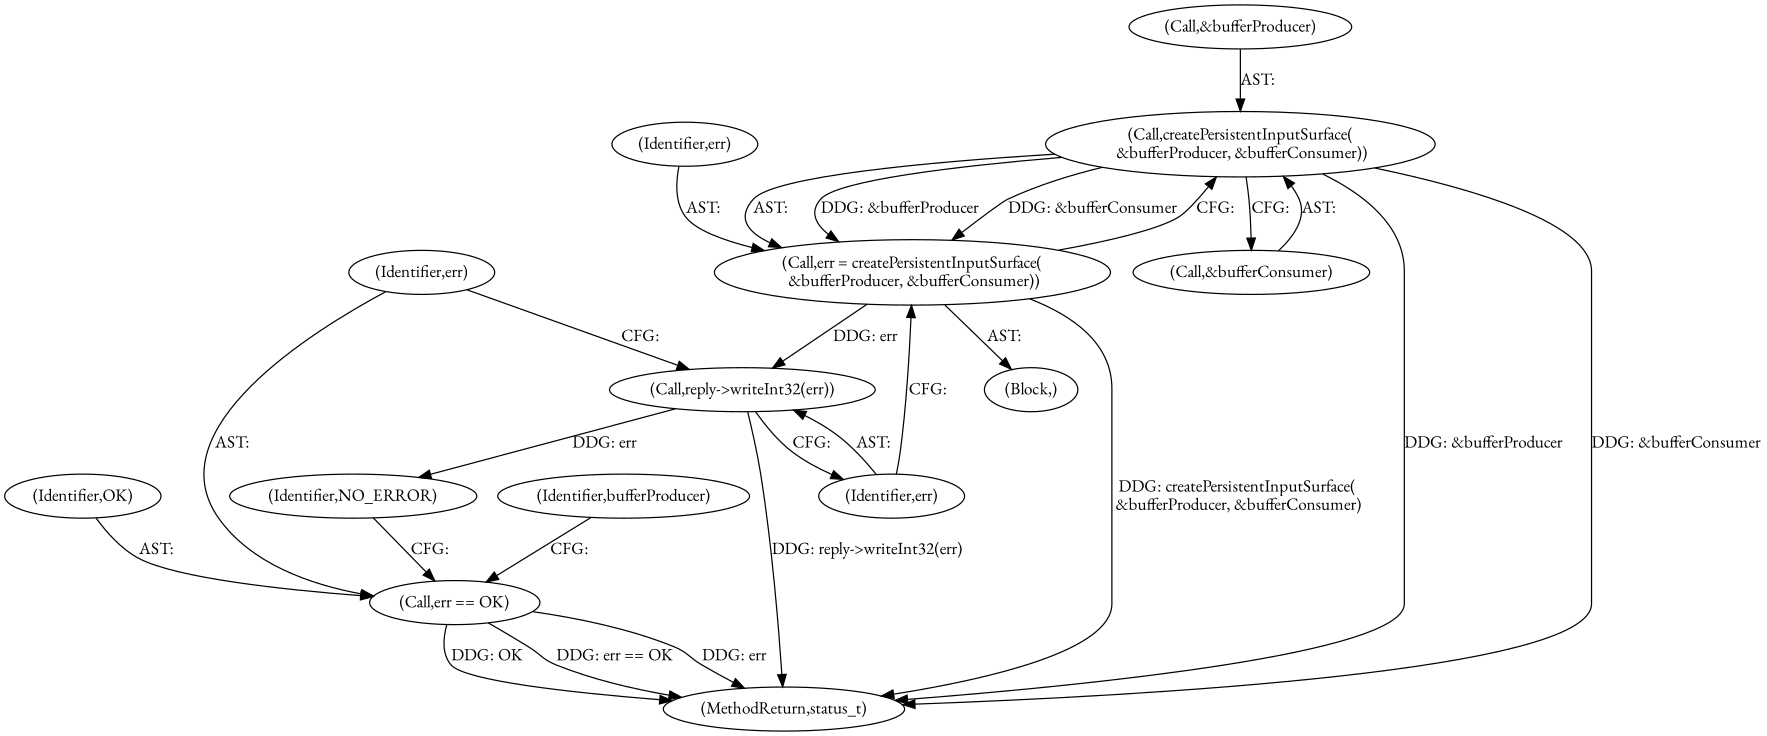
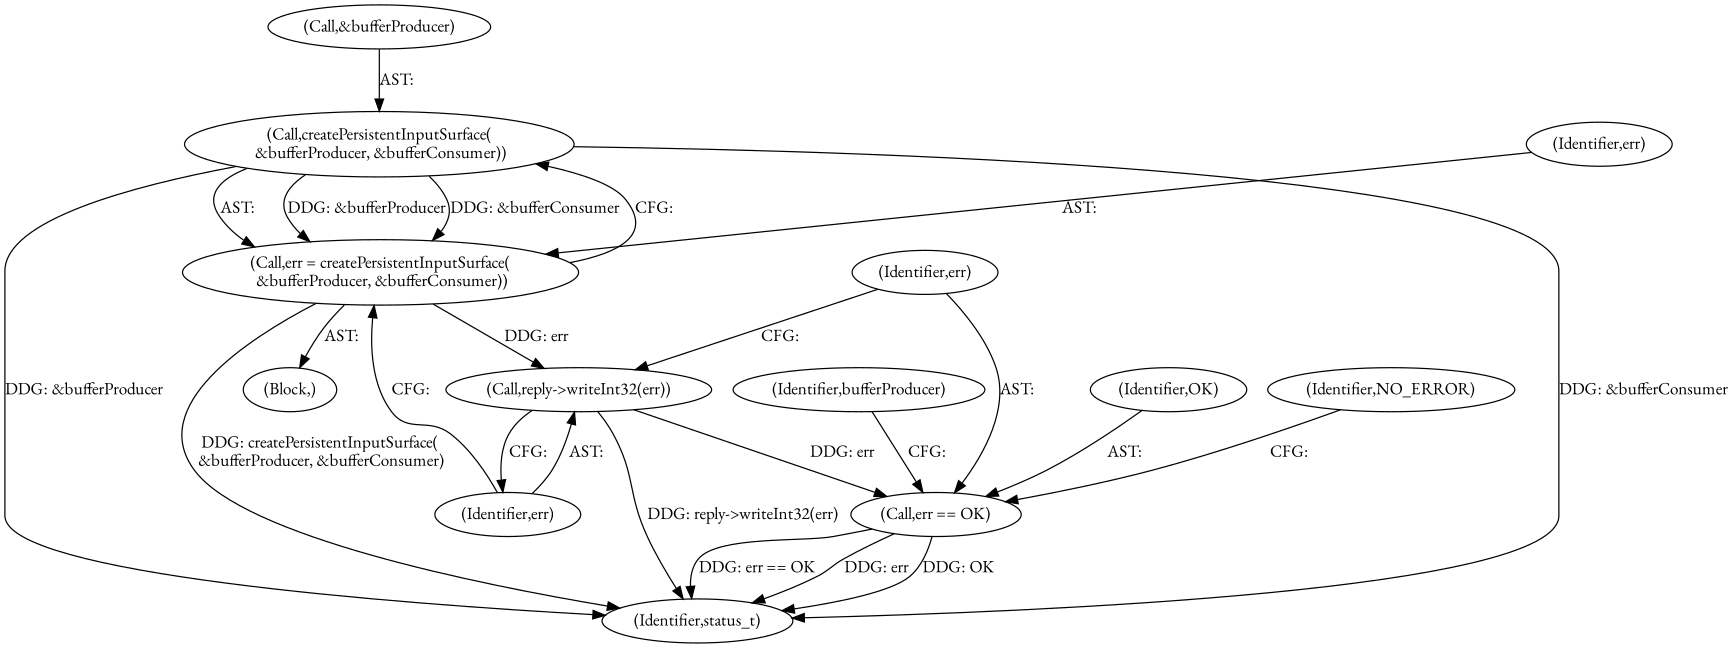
  digraph {
    fontname="EB Garamond"
    node [fontname="EB Garamond"]
    edge [fontname="EB Garamond"]
    n1 [label="(Call,createPersistentInputSurface(\n &bufferProducer, &bufferConsumer))"]
    n2 [label="(Call,err = createPersistentInputSurface(\n &bufferProducer, &bufferConsumer))"]
-   n3 [label="(Call,&bufferConsumer)"]
-   n4 [label="(MethodReturn,status_t)"]
+   n4 [label="(Identifier,status_t)"]
    n5 [label="(Call,reply->writeInt32(err))"]
    n6 [label="(Block,)"]
    n7 [label="(Call,err == OK)"]
    n8 [label="(Identifier,err)"]
    n9 [label="(Identifier,OK)"]
    n10 [label="(Identifier,err)"]
    n11 [label="(Identifier,NO_ERROR)"]
    n12 [label="(Identifier,err)"]
    n13 [label="(Call,&bufferProducer)"]
    n14 [label="(Identifier,bufferProducer)"]
    n1 -> n2 [label="AST: "]
    n1 -> n2 [label="DDG: &bufferProducer"]
    n1 -> n2 [label="DDG: &bufferConsumer"]
-   n1 -> n3 [label="CFG: "]
    n1 -> n4 [label="DDG: &bufferProducer"]
    n1 -> n4 [label="DDG: &bufferConsumer"]
    n2 -> n1 [label="CFG: "]
    n2 -> n4 [label="DDG: createPersistentInputSurface(\n &bufferProducer, &bufferConsumer)"]
    n2 -> n5 [label="DDG: err"]
    n2 -> n6 [label="AST: "]
-   n3 -> n1 [label="AST: "]
    n5 -> n4 [label="DDG: reply->writeInt32(err)"]
-   n5 -> n11 [label="DDG: err"]
+   n5 -> n7 [label="DDG: err"]
    n5 -> n8 [label="CFG: "]
    n7 -> n4 [label="DDG: err == OK"]
    n7 -> n4 [label="DDG: err"]
    n7 -> n4 [label="DDG: OK"]
    n8 -> n2 [label="CFG: "]
    n8 -> n5 [label="AST: "]
    n9 -> n7 [label="AST: "]
    n10 -> n5 [label="CFG: "]
    n10 -> n7 [label="AST: "]
    n11 -> n7 [label="CFG: "]
    n12 -> n2 [label="AST: "]
    n13 -> n1 [label="AST: "]
    n14 -> n7 [label="CFG: "]
  }
